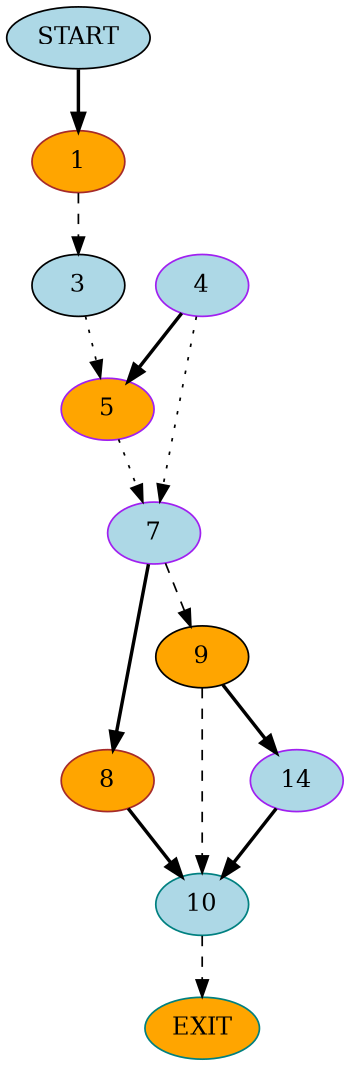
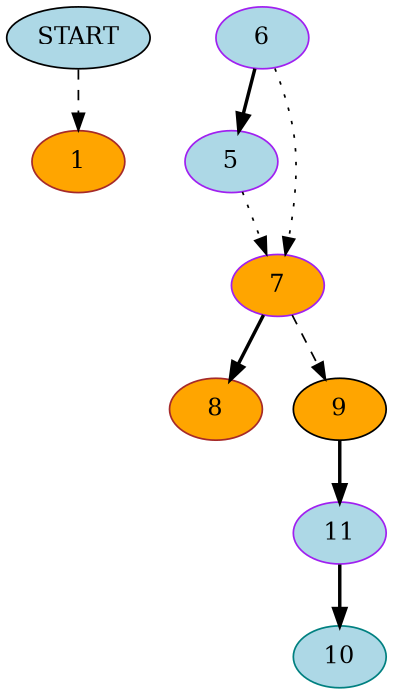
  digraph {
    node [color=purple fillcolor=lightblue style=filled]
    edge [style=bold]
    n1 [color=black label=START]
    1 [color=brown fillcolor=orange]
-   3 [color=black]
-   n4 [color=teal fillcolor=orange label=EXIT]
-   5 [fillcolor=orange]
-   7
+   5
+   7 [fillcolor=orange]
    8 [color=brown fillcolor=orange]
    9 [color=black fillcolor=orange]
-   6 [label=4]
+   6
    10 [color=teal]
-   11 [label=14]
-   n1 -> 1
-   1 -> 3 [style=dashed]
-   3 -> 5 [style=dotted]
+   11
+   n1 -> 1 [style=dashed]
    5 -> 7 [style=dotted]
    7 -> 8
    7 -> 9 [style=dashed]
-   8 -> 10
-   9 -> 10 [style=dashed]
    9 -> 11
    6 -> 5
    6 -> 7 [style=dotted]
-   10 -> n4 [style=dashed]
    11 -> 10
  }
